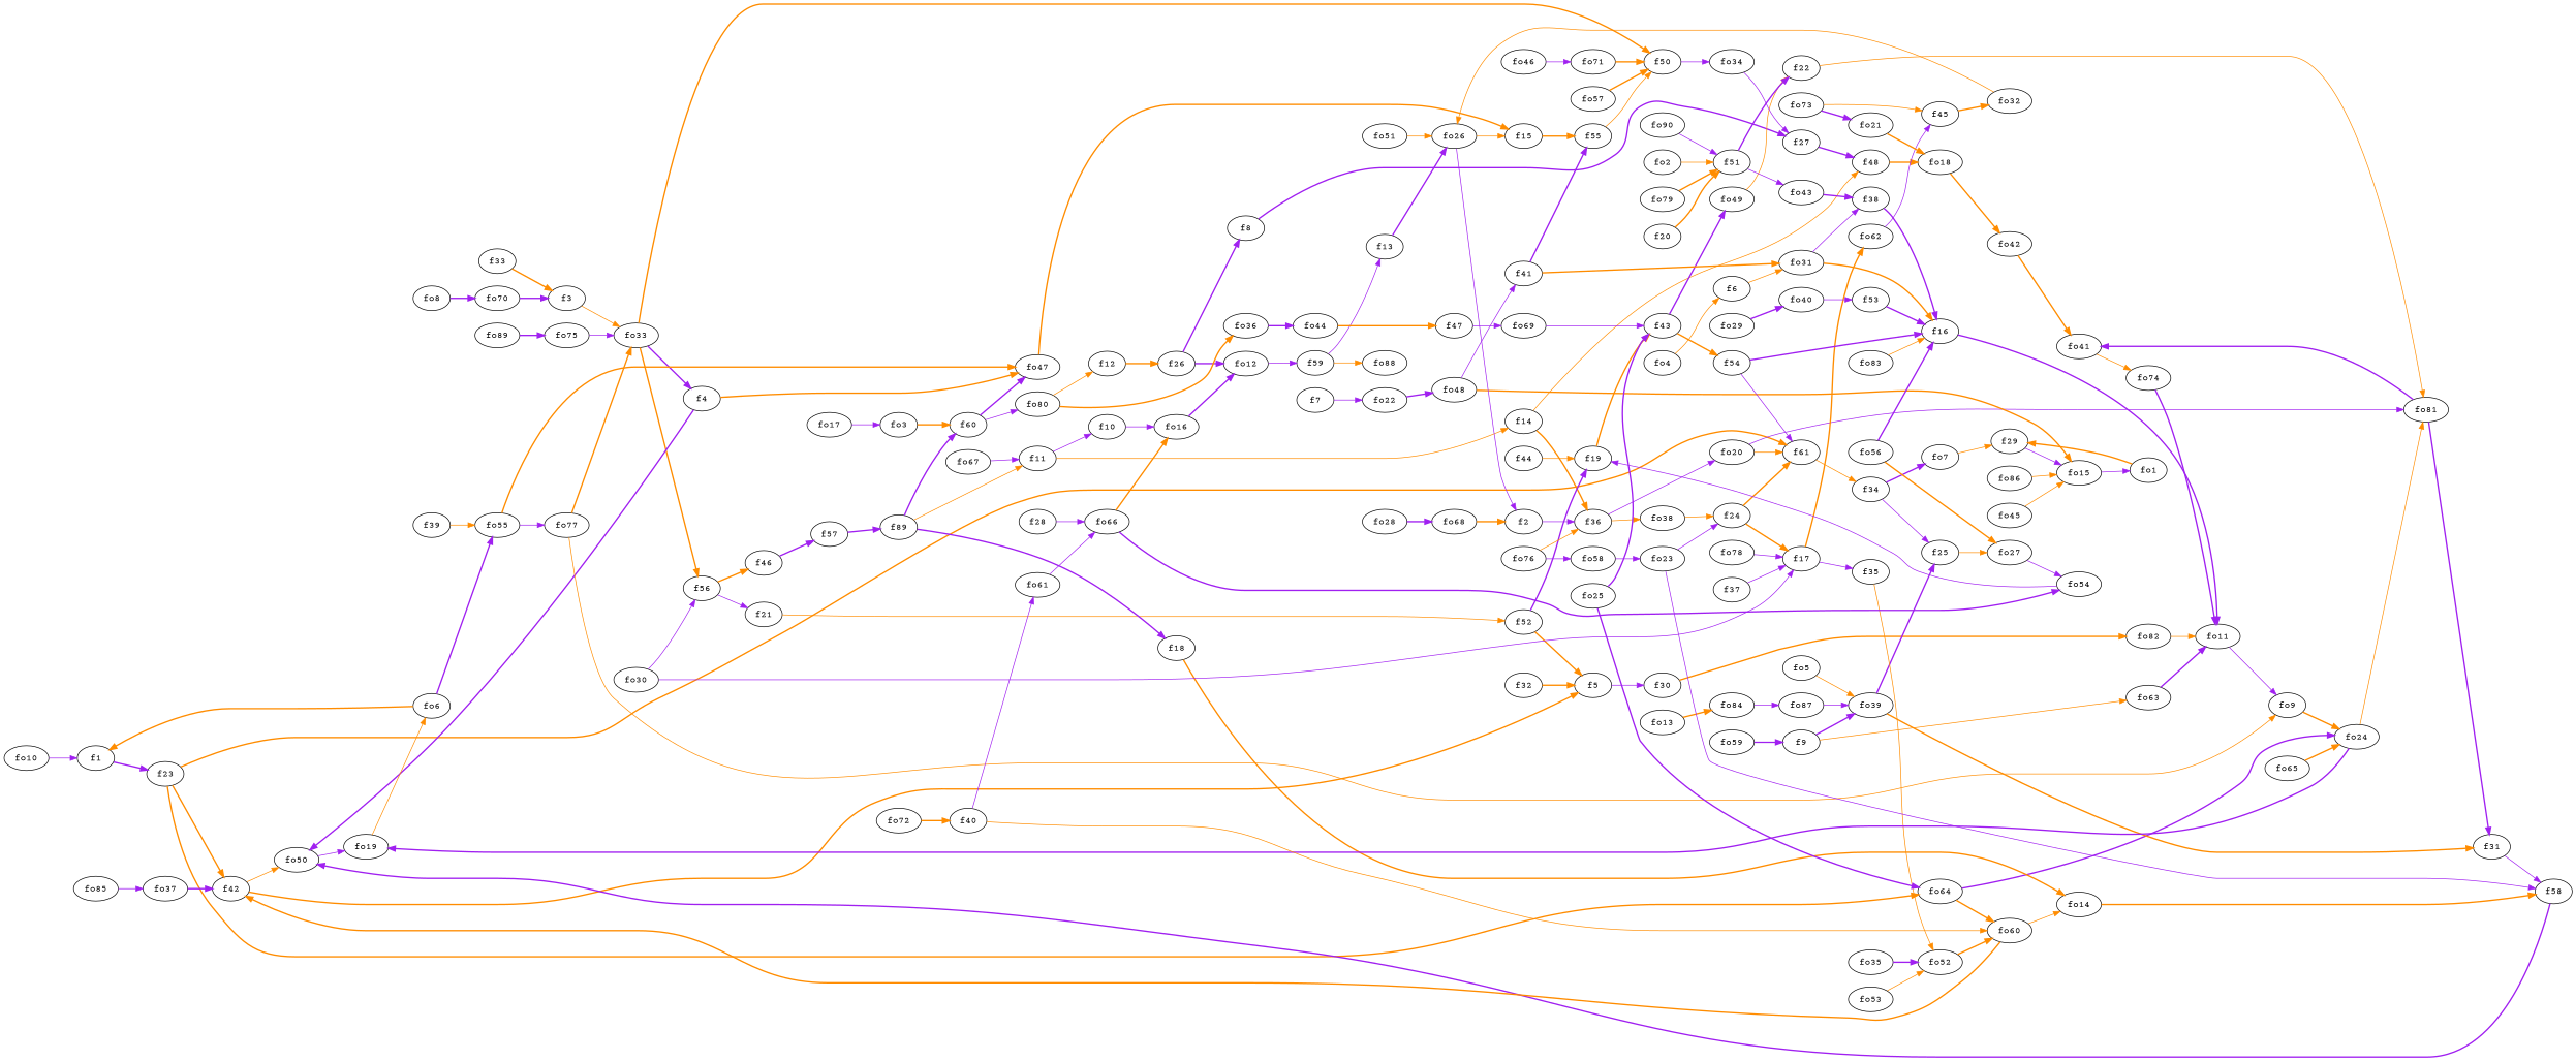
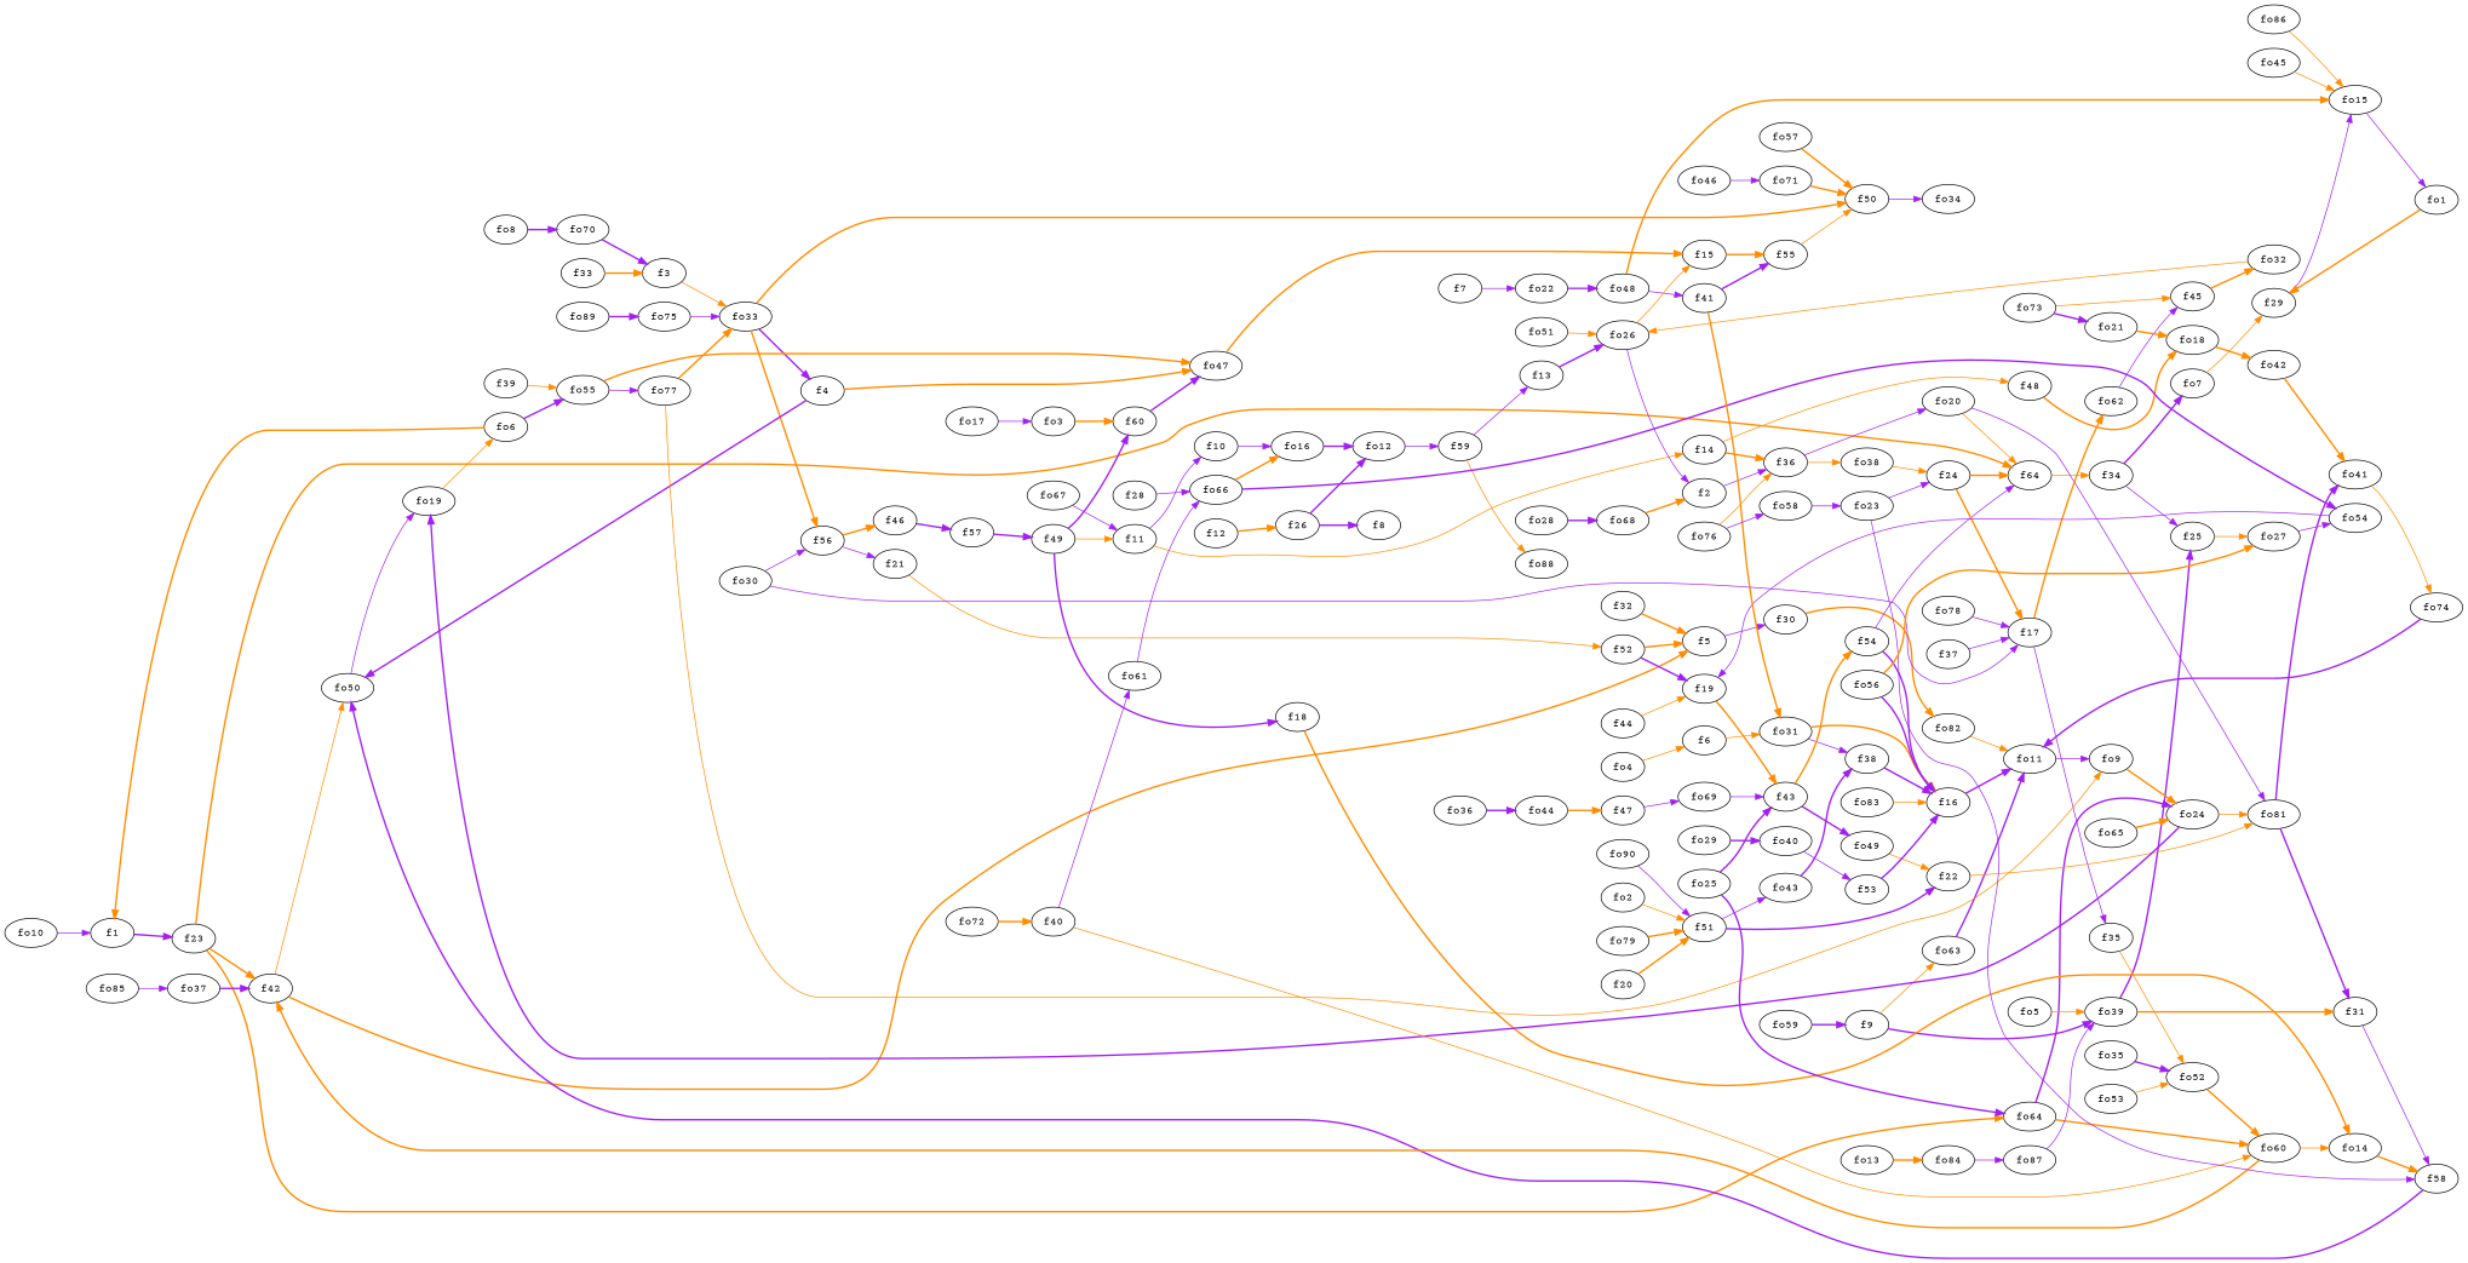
  strict digraph {
    fontname="Courier Prime"
    rankdir=LR
    node [fontname="Courier Prime"]
    edge [color=purple fontname="Courier Prime" style=bold weight=2]
    f1
    f23
    f42
-   f61
+   f61 [label=f64]
    fo64
    f2
    f36
    fo20
    fo38
    f3
    fo33
    f4
    f50
    f56
    fo47
    fo50
    f15
    fo19
    f5
    f30
    fo82
    f6
    fo31
    f16
    f38
    f7
    fo22
    fo48
    f8
-   f27
    f48
    f9
    fo39
    fo63
    f25
    f31
    fo11
    f10
    fo16
    fo12
    f11
    f14
    f12
    f26
    f13
    fo26
    fo18
    f55
    fo9
    f17
    f35
    fo62
    fo52
    f45
    f18
    fo14
    f58
    f19
    f43
    f54
    fo49
    f20
    f51
    f22
    fo43
    f21
    f52
    fo81
    fo41
    f34
    fo60
    fo24
    f24
    fo27
    fo54
    fo90
    f59
    f28
    fo66
    f29
    fo15
    fo1
    f32
    f33
    fo7
    f37
    f39
    fo55
    fo77
    f40
    fo61
    f41
    f44
    fo32
    f46
    f57
-   f49 [label=f89]
+   f49
    f47
    fo69
    fo42
    f60
-   fo80
    fo34
    f53
    fo88
    fo36
    fo2
    fo3
    fo4
    fo5
    fo6
    fo8
    fo70
    fo10
    fo13
    fo84
    fo87
    fo17
    fo21
    fo23
    fo25
    fo28
    fo68
    fo29
    fo40
    fo30
    fo35
    fo44
    fo37
    fo74
    fo45
    fo46
    fo71
    fo51
    fo53
    fo56
    fo57
    fo58
    fo59
    fo65
    fo67
    fo72
    fo73
    fo75
    fo76
    fo78
    fo79
    fo83
    fo85
    fo86
    fo89
    f1 -> f23
    f23 -> f42 [color=darkorange]
    f23 -> f61 [color=darkorange]
    f23 -> fo64 [color=darkorange]
    f42 -> fo50 [color=darkorange style=solid]
    f42 -> f5 [color=darkorange]
    f61 -> f34 [color=darkorange style=solid]
    fo64 -> fo60 [color=darkorange]
    fo64 -> fo24
    f2 -> f36 [style=solid]
    f36 -> fo20 [style=solid]
    f36 -> fo38 [color=darkorange style=solid]
    fo20 -> f61 [color=darkorange style=solid]
    fo20 -> fo81 [style=solid]
    fo38 -> f24 [color=darkorange style=solid]
    f3 -> fo33 [color=darkorange style=solid]
    fo33 -> f4
    fo33 -> f50 [color=darkorange]
    fo33 -> f56 [color=darkorange]
    f4 -> fo47 [color=darkorange]
    f4 -> fo50
    f50 -> fo34 [style=solid]
    f56 -> f21 [style=solid]
    f56 -> f46 [color=darkorange]
    fo47 -> f15 [color=darkorange]
    fo50 -> fo19 [style=solid]
    f15 -> f55 [color=darkorange]
    fo19 -> fo6 [color=darkorange style=solid]
    f5 -> f30 [style=solid]
    f30 -> fo82 [color=darkorange]
    fo82 -> fo11 [color=darkorange style=solid]
    f6 -> fo31 [color=darkorange style=solid]
    fo31 -> f16 [color=darkorange]
    fo31 -> f38 [style=solid]
    f16 -> fo11
    f38 -> f16
    f7 -> fo22 [style=solid]
    fo22 -> fo48
    fo48 -> fo15 [color=darkorange]
    fo48 -> f41 [style=solid]
-   f8 -> f27
-   f27 -> f48
    f48 -> fo18 [color=darkorange]
    f9 -> fo39
    f9 -> fo63 [color=darkorange style=solid]
    fo39 -> f25
    fo39 -> f31 [color=darkorange]
    fo63 -> fo11
    f25 -> fo27 [color=darkorange style=solid]
    f31 -> f58 [style=solid]
    fo11 -> fo9 [style=solid]
    f10 -> fo16 [style=solid]
    fo16 -> fo12
    fo12 -> f59 [style=solid]
    f11 -> f10 [style=solid]
    f11 -> f14 [color=darkorange style=solid]
    f14 -> f36 [color=darkorange]
    f14 -> f48 [color=darkorange style=solid]
    f12 -> f26 [color=darkorange]
    f26 -> f8
    f26 -> fo12
    f13 -> fo26
    fo26 -> f2 [style=solid]
    fo26 -> f15 [color=darkorange style=solid]
    fo18 -> fo42 [color=darkorange]
    f55 -> f50 [color=darkorange style=solid]
    fo9 -> fo24 [color=darkorange]
    f17 -> f35 [style=solid]
    f17 -> fo62 [color=darkorange]
    f35 -> fo52 [color=darkorange style=solid]
    fo62 -> f45 [style=solid]
    fo52 -> fo60 [color=darkorange]
    f45 -> fo32 [color=darkorange]
    f18 -> fo14 [color=darkorange]
    fo14 -> f58 [color=darkorange]
    f58 -> fo50
    f19 -> f43 [color=darkorange]
    f43 -> f54 [color=darkorange]
    f43 -> fo49
    f54 -> f61 [style=solid]
    f54 -> f16
    fo49 -> f22 [color=darkorange style=solid]
    f20 -> f51 [color=darkorange]
    f51 -> f22
    f51 -> fo43 [style=solid]
    f22 -> fo81 [color=darkorange style=solid]
    fo43 -> f38
    f21 -> f52 [color=darkorange style=solid]
    f52 -> f5 [color=darkorange]
    f52 -> f19
    fo81 -> f31
    fo81 -> fo41
    fo41 -> fo74 [color=darkorange style=solid]
    f34 -> f25 [style=solid]
    f34 -> fo7
    fo60 -> f42 [color=darkorange]
    fo60 -> fo14 [color=darkorange style=solid]
    fo24 -> fo19
    fo24 -> fo81 [color=darkorange style=solid]
    f24 -> f61 [color=darkorange]
    f24 -> f17 [color=darkorange]
    fo27 -> fo54 [style=solid]
    fo54 -> f19 [style=solid]
    fo90 -> f51 [style=solid]
    f59 -> f13 [style=solid]
    f59 -> fo88 [color=darkorange style=solid]
    f28 -> fo66 [style=solid]
    fo66 -> fo16 [color=darkorange]
    fo66 -> fo54
    f29 -> fo15 [style=solid]
    fo15 -> fo1 [style=solid]
    fo1 -> f29 [color=darkorange]
    f32 -> f5 [color=darkorange]
    f33 -> f3 [color=darkorange]
    fo7 -> f29 [color=darkorange style=solid]
    f37 -> f17 [style=solid]
    f39 -> fo55 [color=darkorange style=solid]
    fo55 -> fo47 [color=darkorange]
    fo55 -> fo77 [style=solid]
    fo77 -> fo33 [color=darkorange]
    fo77 -> fo9 [color=darkorange style=solid]
    f40 -> fo60 [color=darkorange style=solid]
    f40 -> fo61 [style=solid]
    fo61 -> fo66 [style=solid]
    f41 -> fo31 [color=darkorange]
    f41 -> f55
    f44 -> f19 [color=darkorange style=solid]
    fo32 -> fo26 [color=darkorange style=solid]
    f46 -> f57
    f57 -> f49
    f49 -> f11 [color=darkorange style=solid]
    f49 -> f18
    f49 -> f60
    f47 -> fo69 [style=solid]
    fo69 -> f43 [style=solid]
    fo42 -> fo41 [color=darkorange]
    f60 -> fo47
-   f60 -> fo80 [style=solid]
-   fo80 -> f12 [color=darkorange style=solid]
-   fo80 -> fo36 [color=darkorange]
-   fo34 -> f27 [style=solid]
    f53 -> f16
    fo36 -> fo44
    fo2 -> f51 [color=darkorange style=solid]
    fo3 -> f60 [color=darkorange]
    fo4 -> f6 [color=darkorange style=solid]
    fo5 -> fo39 [color=darkorange style=solid]
    fo6 -> f1 [color=darkorange]
    fo6 -> fo55
    fo8 -> fo70
    fo70 -> f3
    fo10 -> f1 [style=solid]
    fo13 -> fo84 [color=darkorange]
    fo84 -> fo87 [style=solid]
    fo87 -> fo39 [style=solid]
    fo17 -> fo3 [style=solid]
    fo21 -> fo18 [color=darkorange]
    fo23 -> f58 [style=solid]
    fo23 -> f24 [style=solid]
    fo25 -> fo64
    fo25 -> f43
    fo28 -> fo68
    fo68 -> f2 [color=darkorange]
    fo29 -> fo40
    fo40 -> f53 [style=solid]
    fo30 -> f56 [style=solid]
    fo30 -> f17 [style=solid]
    fo35 -> fo52
    fo44 -> f47 [color=darkorange]
    fo37 -> f42
    fo74 -> fo11
    fo45 -> fo15 [color=darkorange style=solid]
    fo46 -> fo71 [style=solid]
    fo71 -> f50 [color=darkorange]
    fo51 -> fo26 [color=darkorange style=solid]
    fo53 -> fo52 [color=darkorange style=solid]
    fo56 -> f16
    fo56 -> fo27 [color=darkorange]
    fo57 -> f50 [color=darkorange]
    fo58 -> fo23 [style=solid]
    fo59 -> f9
    fo65 -> fo24 [color=darkorange]
    fo67 -> f11 [style=solid]
    fo72 -> f40 [color=darkorange]
    fo73 -> f45 [color=darkorange style=solid]
    fo73 -> fo21
    fo75 -> fo33 [style=solid]
    fo76 -> f36 [color=darkorange style=solid]
    fo76 -> fo58 [style=solid]
    fo78 -> f17 [style=solid]
    fo79 -> f51 [color=darkorange]
    fo83 -> f16 [color=darkorange style=solid]
    fo85 -> fo37 [style=solid]
    fo86 -> fo15 [color=darkorange style=solid]
    fo89 -> fo75
  }
